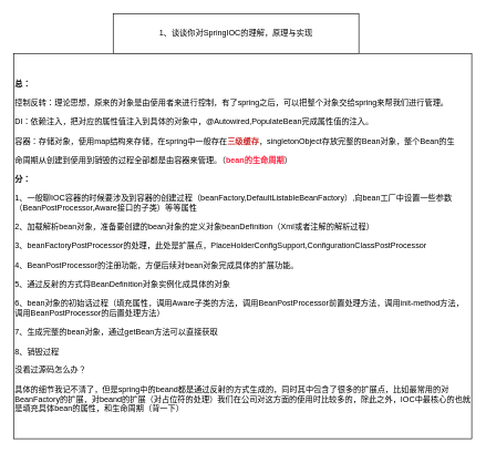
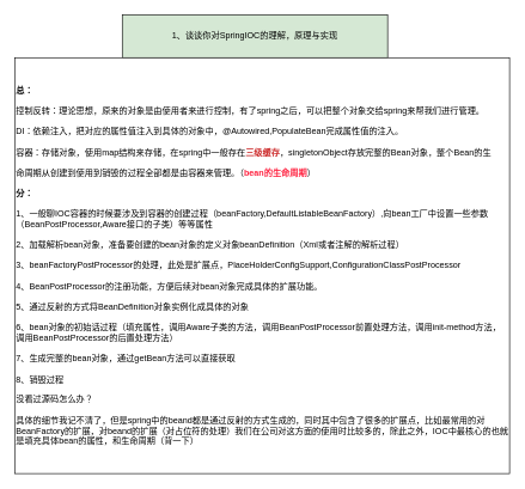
  <mxCell id="0" />
  <mxCell id="1" parent="0" />
- <mxCell id="2" value="1、谈谈你对SpringIOC的理解，原理与实现" style="rounded=0;whiteSpace=wrap;html=1;" vertex="1" parent="1"><mxGeometry x="170" width="370" height="60" as="geometry" y="20" /></mxCell>
+ <mxCell id="2" value="1、谈谈你对SpringIOC的理解，原理与实现" style="rounded=0;whiteSpace=wrap;html=1;fillColor=#d5e8d4;" vertex="1" parent="1"><mxGeometry x="170" width="370" height="60" as="geometry" y="20" /></mxCell>
  <mxCell id="3" value="&lt;b&gt;总：&lt;br&gt;&lt;/b&gt;&lt;br&gt;控制反转：理论思想，原来的对象是由使用者来进行控制，有了spring之后，可以把整个对象交给spring来帮我们进行管理。&lt;br&gt;&lt;br&gt;DI：依赖注入，把对应的属性值注入到具体的对象中，@Autowired,PopulateBean完成属性值的注入。&lt;br&gt;&lt;br&gt;容器：存储对象，使用map结构来存储，在spring中一般存在&lt;font color=&quot;#cd2d2d&quot;&gt;&lt;b&gt;三级缓存&lt;/b&gt;&lt;/font&gt;，singletonObject存放完整的Bean对象，整个Bean的生&lt;br&gt;&lt;br&gt;命周期从创建到使用到销毁的过程全部都是由容器来管理。（&lt;font color=&quot;#ff213f&quot;&gt;&lt;b&gt;bean的生命周期&lt;/b&gt;&lt;/font&gt;）&lt;br&gt;&lt;br&gt;&lt;b&gt;分：&lt;/b&gt;&lt;br&gt;&lt;br&gt;1、一般聊IOC容器的时候要涉及到容器的创建过程（beanFactory,DefaultListableBeanFactory）,向bean工厂中设置一些参数（BeanPostProcessor,Aware接口的子类）等等属性&lt;br&gt;&lt;br&gt;2、加载解析bean对象，准备要创建的bean对象的定义对象beanDefinition（Xml或者注解的解析过程）&lt;br&gt;&lt;br&gt;3、beanFactoryPostProcessor的处理，此处是扩展点，PlaceHolderConfigSupport,ConfigurationClassPostProcessor&lt;br&gt;&lt;br&gt;4、BeanPostProcessor的注册功能，方便后续对bean对象完成具体的扩展功能。&lt;br&gt;&lt;br&gt;5、通过反射的方式将BeanDefinition对象实例化成具体的对象&lt;br&gt;&lt;br&gt;6、bean对象的初始话过程（填充属性，调用Aware子类的方法，调用BeanPostProcessor前置处理方法，调用init-method方法，调用BeanPostProcessor的后置处理方法）&lt;br&gt;&lt;br&gt;7、生成完整的bean对象，通过getBean方法可以直接获取&lt;br&gt;&lt;br&gt;8、销毁过程&lt;br&gt;&lt;br&gt;没看过源码怎么办？&lt;br&gt;&lt;br&gt;具体的细节我记不清了，但是spring中的beand都是通过反射的方式生成的，同时其中包含了很多的扩展点，比如最常用的对BeanFactory的扩展，对beand的扩展（对占位符的处理）我们在公司对这方面的使用时比较多的，除此之外，IOC中最核心的也就是填充具体bean的属性，和生命周期（背一下）" style="rounded=0;whiteSpace=wrap;html=1;align=left;" vertex="1" parent="1"><mxGeometry x="20" y="80" width="690" height="580" as="geometry" /></mxCell>
